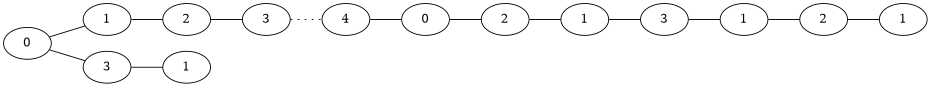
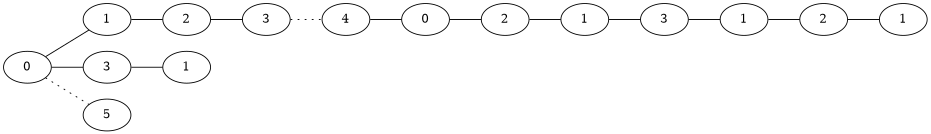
  graph {
    rankdir=LR
    fontname="DejaVu Serif"
    node [fontname="DejaVu Serif"]
    edge [fontname="DejaVu Serif"]
    n1 [label=0]
    n2 [label=1]
    n3 [label=3]
+   n4 [label=5]
    n5 [label=2]
    n6 [label=3]
    n7 [label=4]
    n8 [label=0]
    n9 [label=2]
    n10 [label=1]
    n11 [label=3]
    n12 [label=1]
    n13 [label=2]
    n14 [label=1]
    n15 [label=1]
    n1 -- n2
    n1 -- n3
+   n1 -- n4 [style=dotted]
    n2 -- n5
    n3 -- n15
    n5 -- n6
    n6 -- n7 [style=dotted]
    n7 -- n8
    n8 -- n9
    n9 -- n10
    n10 -- n11
    n11 -- n12
    n12 -- n13
    n13 -- n14
  }
